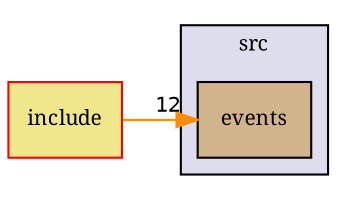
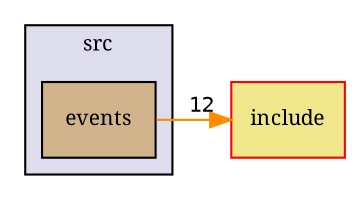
  digraph {
    compound=true
    rankdir=LR
    fontname="Noto Serif"
    node [fontname="Noto Serif" fontsize=10 shape=box style=filled]
    n1 [fillcolor=tan label=events pencolor=black]
    n2 [color=red fillcolor=khaki label=include]
    subgraph cluster_1 {
      bgcolor="#ddddee"
      fontsize=10
      label=src
      pencolor=black
      n1
    }
-   n2 -> n1 [headlabel=12 labeldistance=1.5 labelfontname=Helvetica labelfontsize=10 color=darkorange style=solid fontname="Noto Serif"]
+   n1 -> n2 [headlabel=12 labeldistance=1.5 labelfontname=Helvetica labelfontsize=10 color=darkorange style=solid fontname="Noto Serif"]
  }
